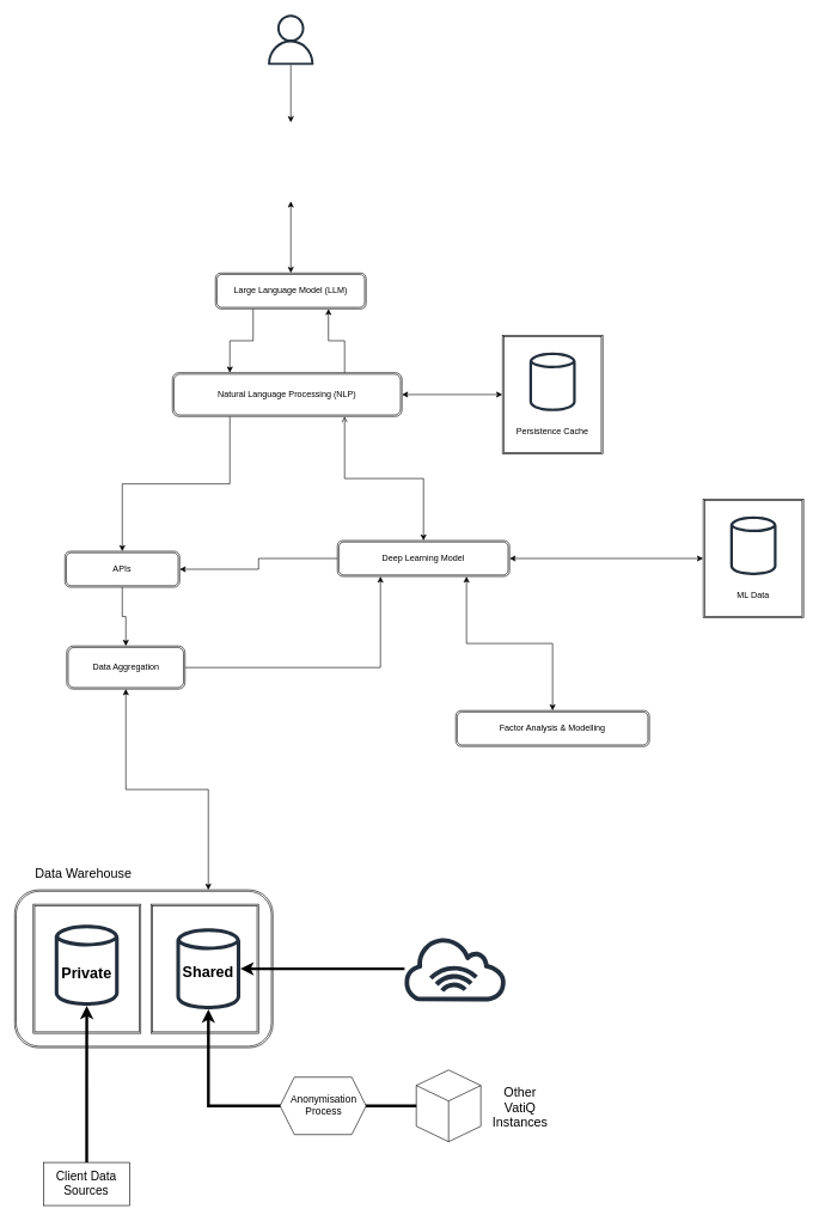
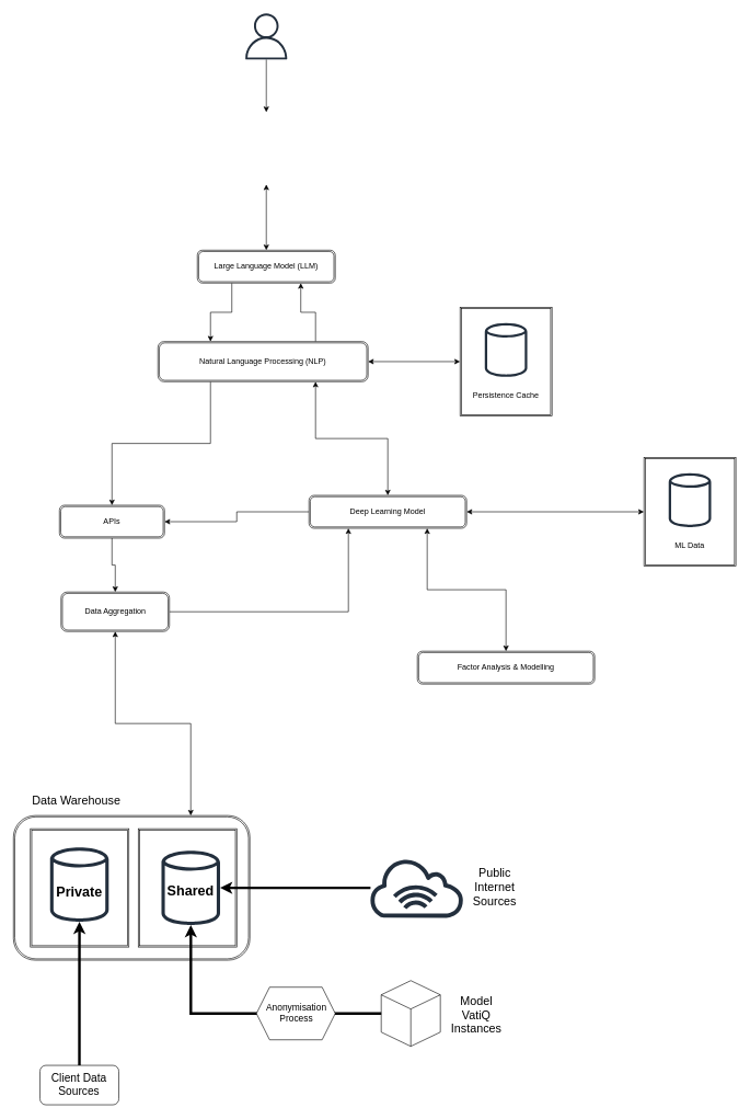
  <mxCell id="0" />
  <mxCell id="1" parent="0" />
- <mxCell id="2" value="Client Data Sources" style="rounded=0;whiteSpace=wrap;html=1;fontSize=17;" parent="1" vertex="1"><mxGeometry x="60.42" y="1620" width="120" height="60" as="geometry" /></mxCell>
+ <mxCell id="2" value="Client Data Sources" style="whiteSpace=wrap;html=1;fontSize=17;rounded=1;" parent="1" vertex="1"><mxGeometry x="60.42" y="1620" width="120" height="60" as="geometry" /></mxCell>
  <mxCell id="3" value="" style="html=1;whiteSpace=wrap;shape=isoCube2;backgroundOutline=1;isoAngle=15;" parent="1" vertex="1"><mxGeometry x="580" y="1491.08" width="90" height="100" as="geometry" /></mxCell>
- <mxCell id="4" value="Other VatiQ Instances" style="text;html=1;strokeColor=none;fillColor=none;align=center;verticalAlign=middle;whiteSpace=wrap;rounded=0;fontSize=18;" parent="1" vertex="1"><mxGeometry x="680" y="1511.08" width="90" height="66.08" as="geometry" /></mxCell>
+ <mxCell id="4" value="Model VatiQ Instances" style="text;html=1;strokeColor=none;fillColor=none;align=center;verticalAlign=middle;whiteSpace=wrap;rounded=0;fontSize=18;" parent="1" vertex="1"><mxGeometry x="680" y="1511.08" width="90" height="66.08" as="geometry" /></mxCell>
  <mxCell id="5" value="" style="group;fontSize=10;" parent="1" vertex="1" connectable="0"><mxGeometry x="20" y="1200" width="360" height="260" as="geometry" /></mxCell>
  <mxCell id="6" value="" style="shape=ext;double=1;rounded=1;whiteSpace=wrap;html=1;" parent="5" vertex="1"><mxGeometry y="40" width="360" height="220" as="geometry" /></mxCell>
  <mxCell id="7" value="" style="shape=ext;double=1;rounded=0;whiteSpace=wrap;html=1;" parent="5" vertex="1"><mxGeometry x="190" y="60" width="150" height="180" as="geometry" /></mxCell>
  <mxCell id="8" value="" style="shape=ext;double=1;rounded=0;whiteSpace=wrap;html=1;" parent="5" vertex="1"><mxGeometry x="25.85" y="60" width="150" height="180" as="geometry" /></mxCell>
  <mxCell id="9" value="&lt;font style=&quot;font-size: 18px;&quot;&gt;Data Warehouse&lt;/font&gt;" style="text;html=1;strokeColor=none;fillColor=none;align=center;verticalAlign=middle;whiteSpace=wrap;rounded=0;fontSize=27;" parent="5" vertex="1"><mxGeometry x="25.85" width="140" height="30" as="geometry" /></mxCell>
  <mxCell id="10" value="Private" style="text;html=1;strokeColor=none;fillColor=none;align=center;verticalAlign=middle;whiteSpace=wrap;rounded=0;fontStyle=1;fontSize=21;" parent="5" vertex="1"><mxGeometry x="70.85" y="140" width="59.15" height="29" as="geometry" /></mxCell>
  <mxCell id="11" value="Shared" style="text;html=1;strokeColor=none;fillColor=none;align=center;verticalAlign=middle;whiteSpace=wrap;rounded=0;fontStyle=1;fontSize=21;" parent="5" vertex="1"><mxGeometry x="240" y="139" width="60" height="30" as="geometry" /></mxCell>
  <mxCell id="12" value="" style="sketch=0;outlineConnect=0;fontColor=#000000;gradientColor=none;fillColor=#232F3D;strokeColor=none;dashed=0;verticalLabelPosition=bottom;verticalAlign=top;align=center;html=1;fontSize=12;fontStyle=0;aspect=fixed;pointerEvents=1;shape=mxgraph.aws4.generic_database;" parent="5" vertex="1"><mxGeometry x="55.8" y="86" width="89.25" height="118" as="geometry" /></mxCell>
  <mxCell id="13" value="" style="sketch=0;outlineConnect=0;fontColor=#000000;gradientColor=none;fillColor=#232F3D;strokeColor=none;dashed=0;verticalLabelPosition=bottom;verticalAlign=top;align=center;html=1;fontSize=12;fontStyle=0;aspect=fixed;pointerEvents=1;shape=mxgraph.aws4.generic_database;" parent="5" vertex="1"><mxGeometry x="225.38" y="91" width="89.25" height="118" as="geometry" /></mxCell>
  <mxCell id="14" style="edgeStyle=orthogonalEdgeStyle;rounded=0;orthogonalLoop=1;jettySize=auto;html=1;strokeWidth=4;" parent="1" source="40" target="13" edge="1"><mxGeometry relative="1" as="geometry"><mxPoint x="504.63" y="1370.1" as="targetPoint" /></mxGeometry></mxCell>
  <mxCell id="15" style="edgeStyle=orthogonalEdgeStyle;rounded=0;orthogonalLoop=1;jettySize=auto;html=1;strokeWidth=4;" parent="1" source="3" target="13" edge="1"><mxGeometry relative="1" as="geometry"><mxPoint x="320" y="1541.08" as="targetPoint" /></mxGeometry></mxCell>
  <mxCell id="16" value="" style="shape=hexagon;perimeter=hexagonPerimeter2;whiteSpace=wrap;html=1;fixedSize=1;" parent="1" vertex="1"><mxGeometry x="390" y="1501.08" width="120" height="80" as="geometry" /></mxCell>
  <mxCell id="17" value="Anonymisation Process" style="text;html=1;strokeColor=none;fillColor=none;align=center;verticalAlign=middle;whiteSpace=wrap;rounded=0;fontSize=14;" parent="1" vertex="1"><mxGeometry x="421" y="1525" width="60" height="30" as="geometry" /></mxCell>
  <mxCell id="18" style="edgeStyle=orthogonalEdgeStyle;rounded=0;orthogonalLoop=1;jettySize=auto;html=1;entryX=0.5;entryY=0;entryDx=0;entryDy=0;" parent="1" source="19" target="31" edge="1"><mxGeometry relative="1" as="geometry"><mxPoint x="420" y="260" as="targetPoint" /></mxGeometry></mxCell>
  <mxCell id="19" value="" style="sketch=0;outlineConnect=0;fontColor=#232F3E;gradientColor=none;fillColor=#232F3D;strokeColor=none;dashed=0;verticalLabelPosition=bottom;verticalAlign=top;align=center;html=1;fontSize=12;fontStyle=0;aspect=fixed;pointerEvents=1;shape=mxgraph.aws4.user;" parent="1" vertex="1"><mxGeometry x="370" y="20" width="70" height="70" as="geometry" /></mxCell>
  <mxCell id="20" style="edgeStyle=orthogonalEdgeStyle;rounded=0;orthogonalLoop=1;jettySize=auto;html=1;entryX=0.25;entryY=1;entryDx=0;entryDy=0;" edge="1" parent="1" source="21" target="37"><mxGeometry relative="1" as="geometry" /></mxCell>
  <mxCell id="21" value="Data Aggregation" style="shape=ext;double=1;rounded=1;whiteSpace=wrap;html=1;" parent="1" vertex="1"><mxGeometry x="92.5" y="900" width="165" height="60" as="geometry" /></mxCell>
  <mxCell id="22" style="edgeStyle=orthogonalEdgeStyle;rounded=0;orthogonalLoop=1;jettySize=auto;html=1;exitX=0.5;exitY=1;exitDx=0;exitDy=0;entryX=0.5;entryY=0;entryDx=0;entryDy=0;" edge="1" parent="1" source="23" target="21"><mxGeometry relative="1" as="geometry" /></mxCell>
  <mxCell id="23" value="APIs" style="shape=ext;double=1;rounded=1;whiteSpace=wrap;html=1;" parent="1" vertex="1"><mxGeometry x="90" y="768" width="160" height="50" as="geometry" /></mxCell>
  <mxCell id="24" style="edgeStyle=orthogonalEdgeStyle;rounded=0;orthogonalLoop=1;jettySize=auto;html=1;entryX=0.75;entryY=1;entryDx=0;entryDy=0;exitX=0.75;exitY=0;exitDx=0;exitDy=0;" edge="1" parent="1" source="27" target="29"><mxGeometry relative="1" as="geometry"><mxPoint x="594.478" y="530" as="sourcePoint" /></mxGeometry></mxCell>
  <mxCell id="25" style="edgeStyle=orthogonalEdgeStyle;rounded=0;orthogonalLoop=1;jettySize=auto;html=1;exitX=0.25;exitY=1;exitDx=0;exitDy=0;" parent="1" source="27" target="23" edge="1"><mxGeometry relative="1" as="geometry"><mxPoint x="175" y="620" as="sourcePoint" /></mxGeometry></mxCell>
  <mxCell id="26" style="edgeStyle=orthogonalEdgeStyle;rounded=0;orthogonalLoop=1;jettySize=auto;html=1;exitX=1;exitY=0.5;exitDx=0;exitDy=0;entryX=0;entryY=0.5;entryDx=0;entryDy=0;startArrow=classic;startFill=1;" edge="1" parent="1" source="27" target="44"><mxGeometry relative="1" as="geometry" /></mxCell>
  <mxCell id="27" value="Natural Language Processing (NLP)" style="shape=ext;double=1;rounded=1;whiteSpace=wrap;html=1;" parent="1" vertex="1"><mxGeometry x="240" y="519" width="320" height="61" as="geometry" /></mxCell>
  <mxCell id="28" style="edgeStyle=orthogonalEdgeStyle;rounded=0;orthogonalLoop=1;jettySize=auto;html=1;exitX=0.25;exitY=1;exitDx=0;exitDy=0;entryX=0.25;entryY=0;entryDx=0;entryDy=0;" edge="1" parent="1" source="29" target="27"><mxGeometry relative="1" as="geometry" /></mxCell>
  <mxCell id="29" value="Large Language Model (LLM)" style="shape=ext;double=1;rounded=1;whiteSpace=wrap;html=1;" vertex="1" parent="1"><mxGeometry x="300" y="380" width="210" height="50" as="geometry" /></mxCell>
  <mxCell id="30" style="edgeStyle=orthogonalEdgeStyle;rounded=0;orthogonalLoop=1;jettySize=auto;html=1;startArrow=classic;startFill=1;" edge="1" parent="1" source="31" target="29"><mxGeometry relative="1" as="geometry" /></mxCell>
  <mxCell id="31" value="" style="shape=image;html=1;verticalAlign=top;verticalLabelPosition=bottom;labelBackgroundColor=#ffffff;imageAspect=0;image=https://cdn0.iconfinder.com/data/icons/devices-42/512/Macbook-128.png;aspect=fixed;" vertex="1" parent="1"><mxGeometry x="350" y="170" width="110" height="110" as="geometry" /></mxCell>
  <mxCell id="32" style="edgeStyle=orthogonalEdgeStyle;rounded=0;orthogonalLoop=1;jettySize=auto;html=1;strokeWidth=4;" parent="1" source="2" target="12" edge="1"><mxGeometry relative="1" as="geometry" /></mxCell>
  <mxCell id="33" style="edgeStyle=orthogonalEdgeStyle;rounded=0;orthogonalLoop=1;jettySize=auto;html=1;exitX=0.75;exitY=0;exitDx=0;exitDy=0;entryX=0.5;entryY=1;entryDx=0;entryDy=0;startArrow=classic;startFill=1;" edge="1" parent="1" source="6" target="21"><mxGeometry relative="1" as="geometry" /></mxCell>
- <mxCell id="34" style="edgeStyle=orthogonalEdgeStyle;rounded=0;orthogonalLoop=1;jettySize=auto;html=1;entryX=0.75;entryY=1;entryDx=0;entryDy=0;startArrow=classic;startFill=1;endArrow=open;" edge="1" parent="1" source="37" target="27"><mxGeometry relative="1" as="geometry"><mxPoint x="490" y="590" as="targetPoint" /></mxGeometry></mxCell>
+ <mxCell id="34" style="edgeStyle=orthogonalEdgeStyle;rounded=0;orthogonalLoop=1;jettySize=auto;html=1;entryX=0.75;entryY=1;entryDx=0;entryDy=0;startArrow=classic;startFill=1;" edge="1" parent="1" source="37" target="27"><mxGeometry relative="1" as="geometry"><mxPoint x="490" y="590" as="targetPoint" /></mxGeometry></mxCell>
  <mxCell id="35" style="edgeStyle=orthogonalEdgeStyle;rounded=0;orthogonalLoop=1;jettySize=auto;html=1;exitX=0;exitY=0.5;exitDx=0;exitDy=0;" edge="1" parent="1" source="37" target="23"><mxGeometry relative="1" as="geometry" /></mxCell>
  <mxCell id="36" style="edgeStyle=orthogonalEdgeStyle;rounded=0;orthogonalLoop=1;jettySize=auto;html=1;startArrow=classic;startFill=1;entryX=0;entryY=0.5;entryDx=0;entryDy=0;" edge="1" parent="1" source="37" target="47"><mxGeometry relative="1" as="geometry"><mxPoint x="970" y="778" as="targetPoint" /></mxGeometry></mxCell>
  <mxCell id="37" value="Deep Learning Model" style="shape=ext;double=1;rounded=1;whiteSpace=wrap;html=1;" vertex="1" parent="1"><mxGeometry x="470" y="753" width="240" height="50" as="geometry" /></mxCell>
  <mxCell id="38" style="edgeStyle=orthogonalEdgeStyle;rounded=0;orthogonalLoop=1;jettySize=auto;html=1;exitX=0.5;exitY=0;exitDx=0;exitDy=0;entryX=0.75;entryY=1;entryDx=0;entryDy=0;startArrow=classic;startFill=1;" edge="1" parent="1" source="42" target="37"><mxGeometry relative="1" as="geometry"><mxPoint x="625" y="850" as="sourcePoint" /><mxPoint x="652" y="720" as="targetPoint" /></mxGeometry></mxCell>
  <mxCell id="39" value="" style="group" vertex="1" connectable="0" parent="1"><mxGeometry x="560" y="1304.46" width="238" height="91.08" as="geometry" /></mxCell>
  <mxCell id="40" value="" style="sketch=0;outlineConnect=0;fontColor=#000000;gradientColor=none;fillColor=#232F3D;strokeColor=none;dashed=0;verticalLabelPosition=bottom;verticalAlign=top;align=center;html=1;fontSize=12;fontStyle=0;aspect=fixed;pointerEvents=1;shape=mxgraph.aws4.internet_alt1;" parent="39" vertex="1"><mxGeometry width="148" height="91.08" as="geometry" /></mxCell>
+ <mxCell id="41" value="Public Internet Sources" style="text;html=1;strokeColor=none;fillColor=none;align=center;verticalAlign=middle;whiteSpace=wrap;rounded=0;fontSize=18;" parent="39" vertex="1"><mxGeometry x="148" y="12.5" width="90" height="66.08" as="geometry" /></mxCell>
  <mxCell id="42" value="Factor Analysis &amp;amp; Modelling" style="shape=ext;double=1;rounded=1;whiteSpace=wrap;html=1;container=0;" vertex="1" parent="1"><mxGeometry x="635" y="990" width="270" height="50" as="geometry" /></mxCell>
  <mxCell id="43" value="" style="group" vertex="1" connectable="0" parent="1"><mxGeometry x="700" y="466.75" width="140" height="165.5" as="geometry" /></mxCell>
  <mxCell id="44" value="&lt;br&gt;&lt;br&gt;&lt;br&gt;&lt;br&gt;&lt;br&gt;&lt;br&gt;&lt;br&gt;Persistence Cache" style="shape=ext;double=1;rounded=0;whiteSpace=wrap;html=1;" vertex="1" parent="43"><mxGeometry width="140" height="165.5" as="geometry" /></mxCell>
  <mxCell id="45" value="" style="sketch=0;outlineConnect=0;fontColor=#000000;gradientColor=none;fillColor=#232F3D;strokeColor=none;dashed=0;verticalLabelPosition=bottom;verticalAlign=top;align=center;html=1;fontSize=12;fontStyle=0;aspect=fixed;pointerEvents=1;shape=mxgraph.aws4.generic_database;" vertex="1" parent="43"><mxGeometry x="37.69" y="22.28" width="64.63" height="85.45" as="geometry" /></mxCell>
  <mxCell id="46" value="" style="group" vertex="1" connectable="0" parent="1"><mxGeometry x="980" y="695.25" width="140" height="165.5" as="geometry" /></mxCell>
  <mxCell id="47" value="&lt;br&gt;&lt;br&gt;&lt;br&gt;&lt;br&gt;&lt;br&gt;&lt;br&gt;&lt;br&gt;ML Data" style="shape=ext;double=1;rounded=0;whiteSpace=wrap;html=1;" vertex="1" parent="46"><mxGeometry width="140" height="165.5" as="geometry" /></mxCell>
  <mxCell id="48" value="" style="sketch=0;outlineConnect=0;fontColor=#000000;gradientColor=none;fillColor=#232F3D;strokeColor=none;dashed=0;verticalLabelPosition=bottom;verticalAlign=top;align=center;html=1;fontSize=12;fontStyle=0;aspect=fixed;pointerEvents=1;shape=mxgraph.aws4.generic_database;" vertex="1" parent="46"><mxGeometry x="37.69" y="22.28" width="64.63" height="85.45" as="geometry" /></mxCell>
